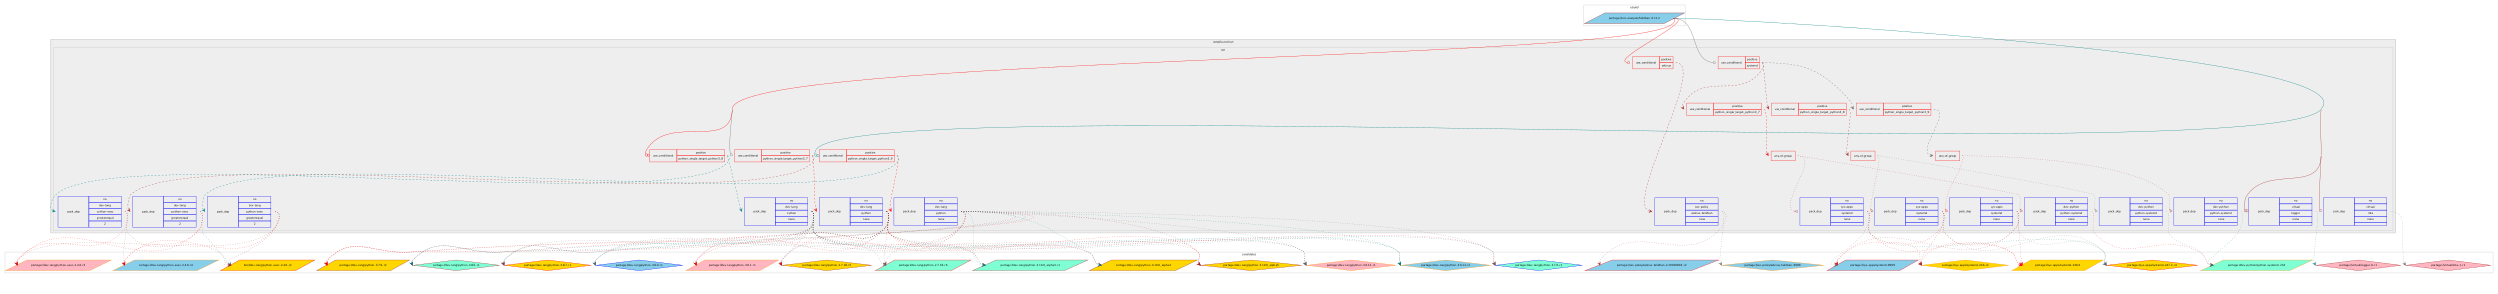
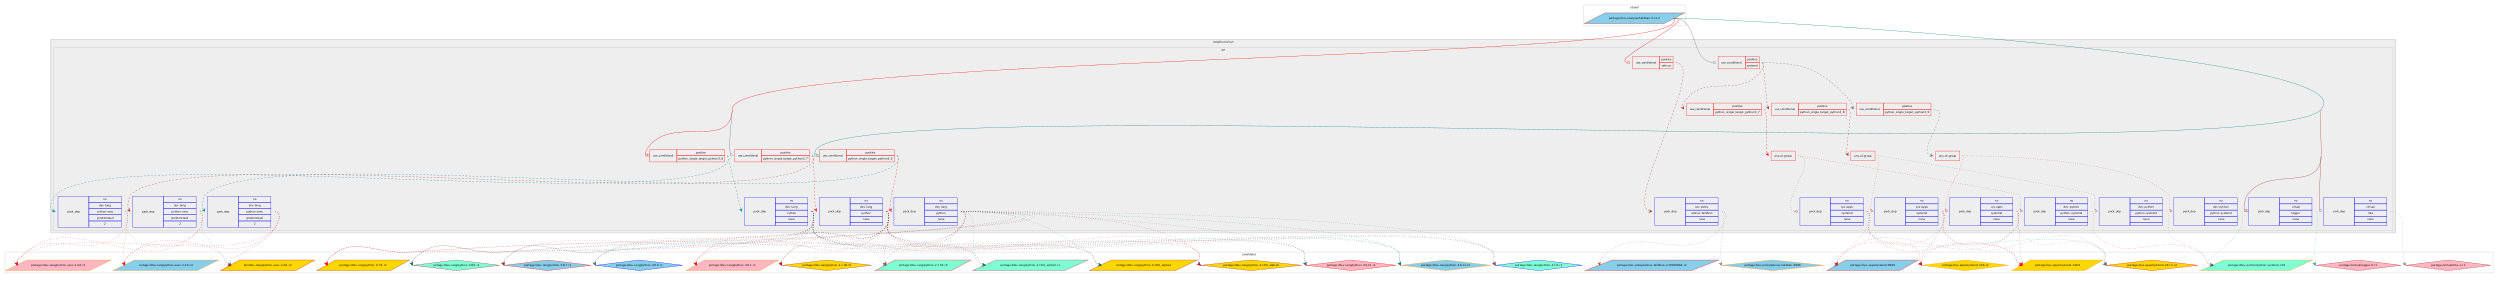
  digraph {
    compound=true
    concentrate=true
    fontname=Nunito
    fontsize=10
    newrank=true
    rankdir=TB
    ranksep=1.5
    node [color=red fontname=Nunito fontsize=10 shape=none]
    edge [arrowhead=vee color=red fontname=Nunito headport=w style=dotted tailport=e weight=100]
    n1 [color=brown fillcolor=skyblue label="portage://net-analyzer/fail2ban-0.11.2" shape=parallelogram style=filled width=4]
    n2 [color=blue label=<<TABLE BORDER="0" CELLBORDER="1" CELLSPACING="0" CELLPADDING="4" WIDTH="220"><TR><TD ROWSPAN="6" CELLPADDING="30">pack_dep</TD></TR><TR><TD WIDTH="110">no</TD></TR><TR><TD>dev-lang</TD></TR><TR><TD>python</TD></TR><TR><TD>none</TD></TR><TR><TD></TD></TR></TABLE>>]
    n3 [color=blue label=<<TABLE BORDER="0" CELLBORDER="1" CELLSPACING="0" CELLPADDING="4" WIDTH="220"><TR><TD ROWSPAN="6" CELLPADDING="30">pack_dep</TD></TR><TR><TD WIDTH="110">no</TD></TR><TR><TD>dev-lang</TD></TR><TR><TD>python-exec</TD></TR><TR><TD>greaterequal</TD></TR><TR><TD>2</TD></TR></TABLE>>]
    n4 [label=<<TABLE BORDER="0" CELLBORDER="1" CELLSPACING="0" CELLPADDING="4"><TR><TD ROWSPAN="3" CELLPADDING="10">use_conditional</TD></TR><TR><TD>positive</TD></TR><TR><TD>python_single_target_python3_7</TD></TR></TABLE>>]
    n5 [color=blue label=<<TABLE BORDER="0" CELLBORDER="1" CELLSPACING="0" CELLPADDING="4" WIDTH="220"><TR><TD ROWSPAN="6" CELLPADDING="30">pack_dep</TD></TR><TR><TD WIDTH="110">no</TD></TR><TR><TD>dev-lang</TD></TR><TR><TD>python</TD></TR><TR><TD>none</TD></TR><TR><TD></TD></TR></TABLE>>]
    n6 [color=blue label=<<TABLE BORDER="0" CELLBORDER="1" CELLSPACING="0" CELLPADDING="4" WIDTH="220"><TR><TD ROWSPAN="6" CELLPADDING="30">pack_dep</TD></TR><TR><TD WIDTH="110">no</TD></TR><TR><TD>dev-lang</TD></TR><TR><TD>python-exec</TD></TR><TR><TD>greaterequal</TD></TR><TR><TD>2</TD></TR></TABLE>>]
    n7 [label=<<TABLE BORDER="0" CELLBORDER="1" CELLSPACING="0" CELLPADDING="4"><TR><TD ROWSPAN="3" CELLPADDING="10">use_conditional</TD></TR><TR><TD>positive</TD></TR><TR><TD>python_single_target_python3_8</TD></TR></TABLE>>]
    n8 [color=blue label=<<TABLE BORDER="0" CELLBORDER="1" CELLSPACING="0" CELLPADDING="4" WIDTH="220"><TR><TD ROWSPAN="6" CELLPADDING="30">pack_dep</TD></TR><TR><TD WIDTH="110">no</TD></TR><TR><TD>dev-lang</TD></TR><TR><TD>python</TD></TR><TR><TD>none</TD></TR><TR><TD></TD></TR></TABLE>>]
    n9 [color=blue label=<<TABLE BORDER="0" CELLBORDER="1" CELLSPACING="0" CELLPADDING="4" WIDTH="220"><TR><TD ROWSPAN="6" CELLPADDING="30">pack_dep</TD></TR><TR><TD WIDTH="110">no</TD></TR><TR><TD>dev-lang</TD></TR><TR><TD>python-exec</TD></TR><TR><TD>greaterequal</TD></TR><TR><TD>2</TD></TR></TABLE>>]
    n10 [label=<<TABLE BORDER="0" CELLBORDER="1" CELLSPACING="0" CELLPADDING="4"><TR><TD ROWSPAN="3" CELLPADDING="10">use_conditional</TD></TR><TR><TD>positive</TD></TR><TR><TD>python_single_target_python3_9</TD></TR></TABLE>>]
    n11 [color=blue label=<<TABLE BORDER="0" CELLBORDER="1" CELLSPACING="0" CELLPADDING="4" WIDTH="220"><TR><TD ROWSPAN="6" CELLPADDING="30">pack_dep</TD></TR><TR><TD WIDTH="110">no</TD></TR><TR><TD>sec-policy</TD></TR><TR><TD>selinux-fail2ban</TD></TR><TR><TD>none</TD></TR><TR><TD></TD></TR></TABLE>>]
    n12 [label=<<TABLE BORDER="0" CELLBORDER="1" CELLSPACING="0" CELLPADDING="4"><TR><TD ROWSPAN="3" CELLPADDING="10">use_conditional</TD></TR><TR><TD>positive</TD></TR><TR><TD>selinux</TD></TR></TABLE>>]
    n13 [color=blue label=<<TABLE BORDER="0" CELLBORDER="1" CELLSPACING="0" CELLPADDING="4" WIDTH="220"><TR><TD ROWSPAN="6" CELLPADDING="30">pack_dep</TD></TR><TR><TD WIDTH="110">no</TD></TR><TR><TD>dev-python</TD></TR><TR><TD>python-systemd</TD></TR><TR><TD>none</TD></TR><TR><TD></TD></TR></TABLE>>]
    n14 [color=blue label=<<TABLE BORDER="0" CELLBORDER="1" CELLSPACING="0" CELLPADDING="4" WIDTH="220"><TR><TD ROWSPAN="6" CELLPADDING="30">pack_dep</TD></TR><TR><TD WIDTH="110">no</TD></TR><TR><TD>sys-apps</TD></TR><TR><TD>systemd</TD></TR><TR><TD>none</TD></TR><TR><TD></TD></TR></TABLE>>]
    n15 [label=<<TABLE BORDER="0" CELLBORDER="1" CELLSPACING="0" CELLPADDING="4"><TR><TD CELLPADDING="10">any_of_group</TD></TR></TABLE>>]
    n16 [label=<<TABLE BORDER="0" CELLBORDER="1" CELLSPACING="0" CELLPADDING="4"><TR><TD ROWSPAN="3" CELLPADDING="10">use_conditional</TD></TR><TR><TD>positive</TD></TR><TR><TD>python_single_target_python3_7</TD></TR></TABLE>>]
    n17 [color=blue label=<<TABLE BORDER="0" CELLBORDER="1" CELLSPACING="0" CELLPADDING="4" WIDTH="220"><TR><TD ROWSPAN="6" CELLPADDING="30">pack_dep</TD></TR><TR><TD WIDTH="110">no</TD></TR><TR><TD>sys-apps</TD></TR><TR><TD>systemd</TD></TR><TR><TD>none</TD></TR><TR><TD></TD></TR></TABLE>>]
    n18 [color=blue label=<<TABLE BORDER="0" CELLBORDER="1" CELLSPACING="0" CELLPADDING="4" WIDTH="220"><TR><TD ROWSPAN="6" CELLPADDING="30">pack_dep</TD></TR><TR><TD WIDTH="110">no</TD></TR><TR><TD>dev-python</TD></TR><TR><TD>python-systemd</TD></TR><TR><TD>none</TD></TR><TR><TD></TD></TR></TABLE>>]
    n19 [label=<<TABLE BORDER="0" CELLBORDER="1" CELLSPACING="0" CELLPADDING="4"><TR><TD CELLPADDING="10">any_of_group</TD></TR></TABLE>>]
    n20 [label=<<TABLE BORDER="0" CELLBORDER="1" CELLSPACING="0" CELLPADDING="4"><TR><TD ROWSPAN="3" CELLPADDING="10">use_conditional</TD></TR><TR><TD>positive</TD></TR><TR><TD>python_single_target_python3_8</TD></TR></TABLE>>]
    n21 [color=blue label=<<TABLE BORDER="0" CELLBORDER="1" CELLSPACING="0" CELLPADDING="4" WIDTH="220"><TR><TD ROWSPAN="6" CELLPADDING="30">pack_dep</TD></TR><TR><TD WIDTH="110">no</TD></TR><TR><TD>dev-python</TD></TR><TR><TD>python-systemd</TD></TR><TR><TD>none</TD></TR><TR><TD></TD></TR></TABLE>>]
    n22 [color=blue label=<<TABLE BORDER="0" CELLBORDER="1" CELLSPACING="0" CELLPADDING="4" WIDTH="220"><TR><TD ROWSPAN="6" CELLPADDING="30">pack_dep</TD></TR><TR><TD WIDTH="110">no</TD></TR><TR><TD>sys-apps</TD></TR><TR><TD>systemd</TD></TR><TR><TD>none</TD></TR><TR><TD></TD></TR></TABLE>>]
    n23 [label=<<TABLE BORDER="0" CELLBORDER="1" CELLSPACING="0" CELLPADDING="4"><TR><TD CELLPADDING="10">any_of_group</TD></TR></TABLE>>]
    n24 [label=<<TABLE BORDER="0" CELLBORDER="1" CELLSPACING="0" CELLPADDING="4"><TR><TD ROWSPAN="3" CELLPADDING="10">use_conditional</TD></TR><TR><TD>positive</TD></TR><TR><TD>python_single_target_python3_9</TD></TR></TABLE>>]
    n25 [label=<<TABLE BORDER="0" CELLBORDER="1" CELLSPACING="0" CELLPADDING="4"><TR><TD ROWSPAN="3" CELLPADDING="10">use_conditional</TD></TR><TR><TD>positive</TD></TR><TR><TD>systemd</TD></TR></TABLE>>]
    n26 [color=blue label=<<TABLE BORDER="0" CELLBORDER="1" CELLSPACING="0" CELLPADDING="4" WIDTH="220"><TR><TD ROWSPAN="6" CELLPADDING="30">pack_dep</TD></TR><TR><TD WIDTH="110">no</TD></TR><TR><TD>virtual</TD></TR><TR><TD>logger</TD></TR><TR><TD>none</TD></TR><TR><TD></TD></TR></TABLE>>]
    n27 [color=blue label=<<TABLE BORDER="0" CELLBORDER="1" CELLSPACING="0" CELLPADDING="4" WIDTH="220"><TR><TD ROWSPAN="6" CELLPADDING="30">pack_dep</TD></TR><TR><TD WIDTH="110">no</TD></TR><TR><TD>virtual</TD></TR><TR><TD>mta</TD></TR><TR><TD>none</TD></TR><TR><TD></TD></TR></TABLE>>]
    n28 [color=darkorange fillcolor=lightpink label="portage://dev-lang/python-3.9.1-r1" shape=parallelogram style=filled width=4]
    n29 [color=blue fillcolor=skyblue label="portage://dev-lang/python-3.9.0-r1" shape=diamond style=filled width=4]
-   n30 [fillcolor=gold label="portage://dev-lang/python-3.8.7-r1" shape=diamond style=filled width=4]
+   n30 [fillcolor=skyblue label="portage://dev-lang/python-3.8.7-r1" shape=diamond style=filled width=4]
    n31 [color=brown fillcolor=aquamarine label="portage://dev-lang/python-3.8.6-r1" shape=diamond style=filled width=4]
    n32 [color=brown fillcolor=gold label="portage://dev-lang/python-3.7.9-r2" shape=parallelogram style=filled width=4]
    n33 [color=blue fillcolor=aquamarine label="portage://dev-lang/python-3.7.9-r1" shape=diamond style=filled width=4]
    n34 [color=darkorange fillcolor=skyblue label="portage://dev-lang/python-3.6.12-r2" shape=diamond style=filled width=4]
-   n35 [color=darkorange fillcolor=lightpink label="portage://dev-lang/python-3.6.12-r1" shape=diamond style=filled width=4]
+   n35 [fillcolor=lightpink label="portage://dev-lang/python-3.6.12-r1" shape=diamond style=filled width=4]
    n36 [color=brown fillcolor=gold label="portage://dev-lang/python-3.10.0_alpha5" shape=diamond style=filled width=4]
    n37 [color=brown fillcolor=gold label="portage://dev-lang/python-3.10.0_alpha4" shape=parallelogram style=filled width=4]
    n38 [color=brown fillcolor=aquamarine label="portage://dev-lang/python-3.10.0_alpha3-r1" shape=parallelogram style=filled width=4]
    n39 [fillcolor=aquamarine label="portage://dev-lang/python-2.7.18-r6" shape=parallelogram style=filled width=4]
    n40 [color=brown fillcolor=gold label="portage://dev-lang/python-2.7.18-r5" shape=diamond style=filled width=4]
    n41 [color=darkorange fillcolor=skyblue label="portage://dev-lang/python-exec-2.4.6-r4" shape=parallelogram style=filled width=4]
    n42 [color=darkorange fillcolor=lightpink label="portage://dev-lang/python-exec-2.4.6-r3" shape=parallelogram style=filled width=4]
    n43 [fillcolor=gold label="fail://dev-lang/python-exec-2.4.6-r2" shape=parallelogram style=filled width=4]
    n44 [color=darkorange fillcolor=skyblue label="portage://sec-policy/selinux-fail2ban-9999" shape=diamond style=filled width=4]
    n45 [fillcolor=skyblue label="portage://sec-policy/selinux-fail2ban-2.20200818-r2" shape=parallelogram style=filled width=4]
    n46 [color=darkorange fillcolor=aquamarine label="portage://dev-python/python-systemd-234" shape=parallelogram style=filled width=4]
    n47 [fillcolor=skyblue label="portage://sys-apps/systemd-9999" shape=parallelogram style=filled width=4]
    n48 [fillcolor=gold label="portage://sys-apps/systemd-247.2-r4" shape=diamond style=filled width=4]
    n49 [color=darkorange fillcolor=gold label="portage://sys-apps/systemd-246.6" shape=parallelogram style=filled width=4]
    n50 [color=darkorange fillcolor=gold label="portage://sys-apps/systemd-246-r2" shape=diamond style=filled width=4]
    n51 [color=brown fillcolor=lightpink label="portage://virtual/logger-0-r1" shape=diamond style=filled width=4]
    n52 [color=brown fillcolor=lightpink label="portage://virtual/mta-1-r1" shape=diamond style=filled width=4]
    subgraph cluster_1 {
      color=gray
      label=<<i>ebuild</i>>
      rank=same
      n1
    }
    subgraph cluster_2 {
      color=gray
      label=<<i>dependencies</i>>
      subgraph cluster_3 {
        color=gray
        fillcolor="#eeeeee"
        label=<<i>compile</i>>
        style=filled
      }
      subgraph cluster_4 {
        color=gray
        fillcolor="#eeeeee"
        label=<<i>compile and run</i>>
        style=filled
      }
      subgraph cluster_5 {
        color=gray
        fillcolor="#eeeeee"
        label=<<i>run</i>>
        style=filled
        subgraph sub_6 {
          color=gray
          fillcolor="#eeeeee"
          label=<<i>run</i>>
          style=filled
          n4
          subgraph sub_7 {
            color=gray
            fillcolor="#eeeeee"
            label=<<i>run</i>>
            style=filled
            n2
          }
          subgraph sub_8 {
            color=gray
            fillcolor="#eeeeee"
            label=<<i>run</i>>
            style=filled
            n3
          }
        }
        subgraph sub_9 {
          color=gray
          fillcolor="#eeeeee"
          label=<<i>run</i>>
          style=filled
          n7
          subgraph sub_10 {
            color=gray
            fillcolor="#eeeeee"
            label=<<i>run</i>>
            style=filled
            n5
          }
          subgraph sub_11 {
            color=gray
            fillcolor="#eeeeee"
            label=<<i>run</i>>
            style=filled
            n6
          }
        }
        subgraph sub_12 {
          color=gray
          fillcolor="#eeeeee"
          label=<<i>run</i>>
          style=filled
          n10
          subgraph sub_13 {
            color=gray
            fillcolor="#eeeeee"
            label=<<i>run</i>>
            style=filled
            n8
          }
          subgraph sub_14 {
            color=gray
            fillcolor="#eeeeee"
            label=<<i>run</i>>
            style=filled
            n9
          }
        }
        subgraph sub_15 {
          color=gray
          fillcolor="#eeeeee"
          label=<<i>run</i>>
          style=filled
          n12
          subgraph sub_16 {
            color=gray
            fillcolor="#eeeeee"
            label=<<i>run</i>>
            style=filled
            n11
          }
        }
        subgraph sub_17 {
          color=gray
          fillcolor="#eeeeee"
          label=<<i>run</i>>
          style=filled
          n25
          subgraph sub_18 {
            color=gray
            fillcolor="#eeeeee"
            label=<<i>run</i>>
            style=filled
            n16
            subgraph sub_19 {
              color=gray
              fillcolor="#eeeeee"
              label=<<i>run</i>>
              style=filled
              n15
              subgraph sub_20 {
                color=gray
                fillcolor="#eeeeee"
                label=<<i>run</i>>
                style=filled
                n13
              }
              subgraph sub_21 {
                color=gray
                fillcolor="#eeeeee"
                label=<<i>run</i>>
                style=filled
                n14
              }
            }
          }
          subgraph sub_22 {
            color=gray
            fillcolor="#eeeeee"
            label=<<i>run</i>>
            style=filled
            n20
            subgraph sub_23 {
              color=gray
              fillcolor="#eeeeee"
              label=<<i>run</i>>
              style=filled
              n19
              subgraph sub_24 {
                color=gray
                fillcolor="#eeeeee"
                label=<<i>run</i>>
                style=filled
                n17
              }
              subgraph sub_25 {
                color=gray
                fillcolor="#eeeeee"
                label=<<i>run</i>>
                style=filled
                n18
              }
            }
          }
          subgraph sub_26 {
            color=gray
            fillcolor="#eeeeee"
            label=<<i>run</i>>
            style=filled
            n24
            subgraph sub_27 {
              color=gray
              fillcolor="#eeeeee"
              label=<<i>run</i>>
              style=filled
              n23
              subgraph sub_28 {
                color=gray
                fillcolor="#eeeeee"
                label=<<i>run</i>>
                style=filled
                n21
              }
              subgraph sub_29 {
                color=gray
                fillcolor="#eeeeee"
                label=<<i>run</i>>
                style=filled
                n22
              }
            }
          }
        }
        subgraph sub_30 {
          color=gray
          fillcolor="#eeeeee"
          label=<<i>run</i>>
          style=filled
          n26
        }
        subgraph sub_31 {
          color=gray
          fillcolor="#eeeeee"
          label=<<i>run</i>>
          style=filled
          n27
        }
      }
    }
    subgraph cluster_32 {
      color=gray
      label=<<i>candidates</i>>
      rank=same
      subgraph sub_33 {
        color=black
        label=<<i>candidates</i>>
        nodesep=1
        rank=same
        n28
        n29
        n30
        n31
        n32
        n33
        n34
        n35
        n36
        n37
        n38
        n39
        n40
      }
      subgraph sub_34 {
        color=black
        label=<<i>candidates</i>>
        nodesep=1
        rank=same
        n41
        n42
        n43
      }
      subgraph sub_35 {
        color=black
        label=<<i>candidates</i>>
        nodesep=1
        rank=same
        n28
        n29
        n30
        n31
        n32
        n33
        n34
        n35
        n36
        n37
        n38
        n39
        n40
      }
      subgraph sub_36 {
        color=black
        label=<<i>candidates</i>>
        nodesep=1
        rank=same
        n41
        n42
        n43
      }
      subgraph sub_37 {
        color=black
        label=<<i>candidates</i>>
        nodesep=1
        rank=same
        n28
        n29
        n30
        n31
        n32
        n33
        n34
        n35
        n36
        n37
        n38
        n39
        n40
      }
      subgraph sub_38 {
        color=black
        label=<<i>candidates</i>>
        nodesep=1
        rank=same
        n41
        n42
        n43
      }
      subgraph sub_39 {
        color=black
        label=<<i>candidates</i>>
        nodesep=1
        rank=same
        n44
        n45
      }
      subgraph sub_40 {
        color=black
        label=<<i>candidates</i>>
        nodesep=1
        rank=same
        n46
      }
      subgraph sub_41 {
        color=black
        label=<<i>candidates</i>>
        nodesep=1
        rank=same
        n47
        n48
        n49
        n50
      }
      subgraph sub_42 {
        color=black
        label=<<i>candidates</i>>
        nodesep=1
        rank=same
        n46
      }
      subgraph sub_43 {
        color=black
        label=<<i>candidates</i>>
        nodesep=1
        rank=same
        n47
        n48
        n49
        n50
      }
      subgraph sub_44 {
        color=black
        label=<<i>candidates</i>>
        nodesep=1
        rank=same
        n46
      }
      subgraph sub_45 {
        color=black
        label=<<i>candidates</i>>
        nodesep=1
        rank=same
        n47
        n48
        n49
        n50
      }
      subgraph sub_46 {
        color=black
        label=<<i>candidates</i>>
        nodesep=1
        rank=same
        n51
      }
      subgraph sub_47 {
        color=black
        label=<<i>candidates</i>>
        nodesep=1
        rank=same
        n52
      }
    }
    n1 -> n4 [arrowhead=odot color=gray40 style=solid weight=20]
    n1 -> n7 [arrowhead=odot style=solid weight=20]
    n1 -> n10 [arrowhead=odot color=teal style=solid weight=20]
    n1 -> n12 [arrowhead=odot style=solid weight=20]
    n1 -> n25 [arrowhead=odot color=gray40 style=solid weight=20]
    n1 -> n26 [arrowhead=odot color=brown style=solid weight=20]
    n1 -> n27 [arrowhead=odot color=brown style=solid weight=20]
    n2 -> n28
    n2 -> n29 [color=gray40]
    n2 -> n30 [color=teal]
    n2 -> n31
    n2 -> n32 [color=brown]
    n2 -> n33 [color=teal]
    n2 -> n34 [color=gray40]
    n2 -> n35 [color=brown]
    n2 -> n36
    n2 -> n37
    n2 -> n38
    n2 -> n39 [color=brown]
    n2 -> n40 [color=teal]
    n3 -> n41
    n3 -> n42
    n3 -> n43 [color=teal]
    n4 -> n2 [style=dashed weight=20]
    n4 -> n3 [color=brown style=dashed weight=20]
    n5 -> n28 [color=gray40]
    n5 -> n29 [color=teal]
    n5 -> n30 [color=gray40]
    n5 -> n31 [color=teal]
    n5 -> n32
    n5 -> n33
    n5 -> n34 [color=teal]
    n5 -> n35 [color=teal]
    n5 -> n36 [color=brown]
    n5 -> n37 [color=gray40]
    n5 -> n38 [color=teal]
    n5 -> n39 [color=gray40]
    n5 -> n40 [color=brown]
    n6 -> n41 [color=gray40]
    n6 -> n42
    n6 -> n43 [color=brown]
    n7 -> n5 [color=teal style=dashed weight=20]
    n7 -> n6 [color=teal style=dashed weight=20]
    n8 -> n28
    n8 -> n29 [color=gray40]
    n8 -> n30 [color=brown]
    n8 -> n31 [color=teal]
    n8 -> n32
    n8 -> n33 [color=gray40]
    n8 -> n34 [color=teal]
    n8 -> n35 [color=gray40]
    n8 -> n36 [color=brown]
    n8 -> n37 [color=teal]
    n8 -> n38 [color=teal]
    n8 -> n39 [color=gray40]
    n8 -> n40
    n9 -> n41
    n9 -> n42 [color=brown]
    n9 -> n43 [color=brown]
    n10 -> n8 [style=dashed weight=20]
    n10 -> n9 [color=teal style=dashed weight=20]
    n11 -> n44 [color=gray40]
    n11 -> n45 [color=brown]
    n12 -> n11 [color=brown style=dashed weight=20]
    n13 -> n46
    n14 -> n47 [color=gray40]
    n14 -> n48 [color=teal]
    n14 -> n49
    n14 -> n50
    n15 -> n13 [arrowhead=oinv color=brown weight=20]
    n15 -> n14 [arrowhead=oinv color=brown weight=20]
    n16 -> n15 [style=dashed weight=20]
    n17 -> n47
    n17 -> n48 [color=gray40]
    n17 -> n49
    n17 -> n50 [color=brown]
    n18 -> n46 [color=gray40]
    n19 -> n17 [arrowhead=oinv color=brown weight=20]
    n19 -> n18 [arrowhead=oinv color=gray40 weight=20]
    n20 -> n19 [color=brown style=dashed weight=20]
    n21 -> n46 [color=teal]
    n22 -> n47 [color=brown]
    n22 -> n48 [color=gray40]
    n22 -> n49
    n22 -> n50 [color=brown]
    n23 -> n21 [arrowhead=oinv color=brown weight=20]
    n23 -> n22 [arrowhead=oinv weight=20]
    n24 -> n23 [color=gray40 style=dashed weight=20]
    n25 -> n16 [color=brown style=dashed weight=20]
    n25 -> n20 [color=brown style=dashed weight=20]
    n25 -> n24 [color=gray40 style=dashed weight=20]
    n26 -> n51 [color=teal]
    n27 -> n52 [color=gray40]
  }
